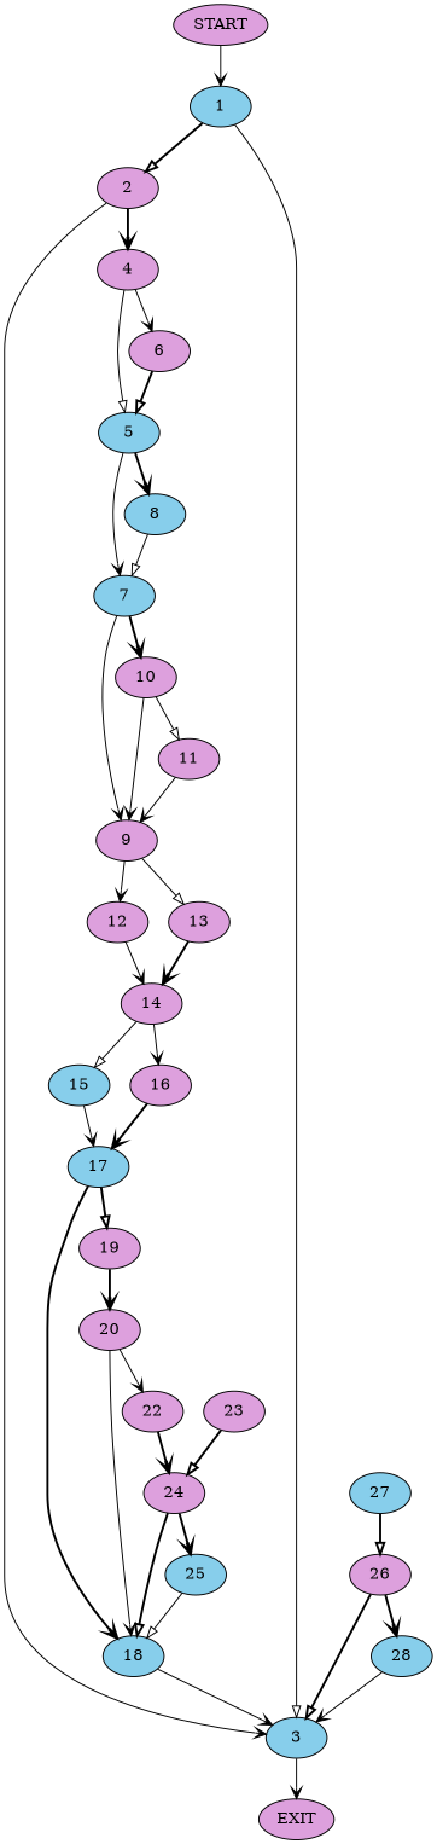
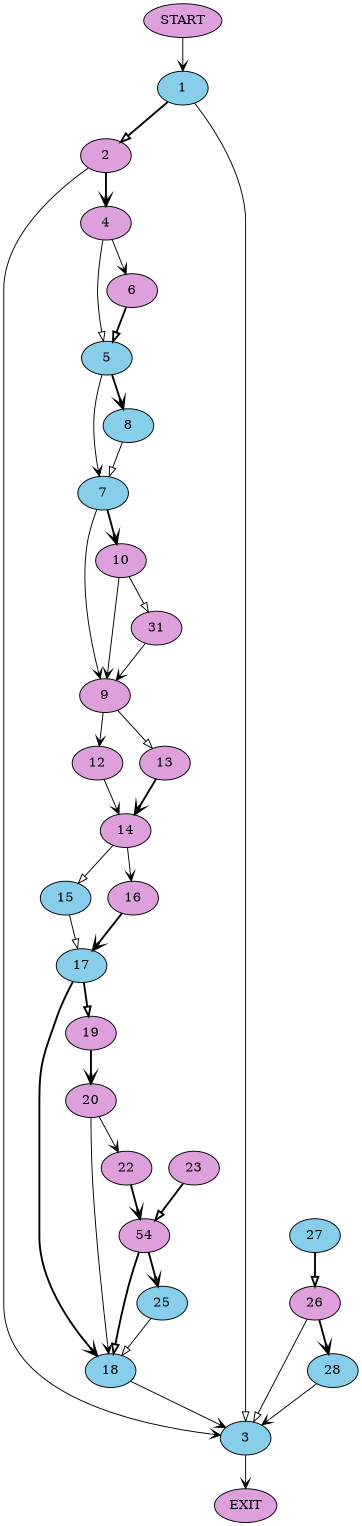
  digraph {
    node [fillcolor=plum style=filled]
    edge [arrowhead=vee style=solid]
    n1 [label=START]
    1 [fillcolor=skyblue]
    2
    3 [fillcolor=skyblue]
    n5 [label=EXIT]
    4
    5 [fillcolor=skyblue]
    6
    7 [fillcolor=skyblue]
    8 [fillcolor=skyblue]
    9
    10
    12
    13
-   11
+   11 [label=31]
    14
    15 [fillcolor=skyblue]
    16
    17 [fillcolor=skyblue]
    18 [fillcolor=skyblue]
    19
    20
    22
-   24
+   24 [label=54]
    26
    28 [fillcolor=skyblue]
    27 [fillcolor=skyblue]
    23
    25 [fillcolor=skyblue]
    n1 -> 1
    1 -> 2 [arrowhead=onormal style=bold]
    1 -> 3 [arrowhead=onormal]
    2 -> 3
    2 -> 4 [style=bold]
    3 -> n5
    4 -> 5 [arrowhead=onormal]
    4 -> 6
    5 -> 7
    5 -> 8 [style=bold]
    6 -> 5 [arrowhead=onormal style=bold]
    7 -> 9
    7 -> 10 [style=bold]
    8 -> 7 [arrowhead=onormal]
    9 -> 12
    9 -> 13 [arrowhead=onormal]
    10 -> 9
    10 -> 11 [arrowhead=onormal]
    12 -> 14
    13 -> 14 [style=bold]
    11 -> 9
    14 -> 15 [arrowhead=onormal]
    14 -> 16
-   15 -> 17
+   15 -> 17 [arrowhead=onormal]
    16 -> 17 [style=bold]
    17 -> 18 [style=bold]
    17 -> 19 [arrowhead=onormal style=bold]
    18 -> 3
    19 -> 20 [style=bold]
    20 -> 18
    20 -> 22
    22 -> 24 [style=bold]
    24 -> 18 [arrowhead=onormal style=bold]
    24 -> 25 [style=bold]
-   26 -> 3 [arrowhead=onormal style=bold]
+   26 -> 3 [arrowhead=onormal]
    26 -> 28 [style=bold]
    28 -> 3
    27 -> 26 [arrowhead=onormal style=bold]
    23 -> 24 [arrowhead=onormal style=bold]
    25 -> 18 [arrowhead=onormal]
  }
